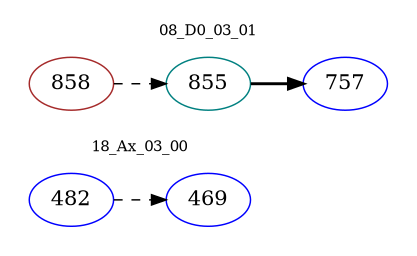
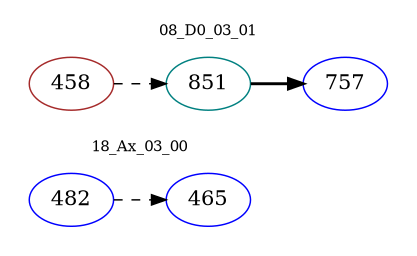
  digraph {
    rankdir=LR
    node [color=blue]
    edge [color=black style=dashed]
    n1 [label=482]
-   n2 [label=469]
-   n3 [color=brown label=858]
-   n4 [color=teal label=855]
+   n2 [label=465]
+   n3 [color=brown label=458]
+   n4 [color=teal label=851]
    n5 [label=757]
    subgraph cluster_1 {
      color=white
      fontsize=10
      label="18_Ax_03_00"
      n1
      n2
    }
    subgraph cluster_2 {
      color=white
      fontsize=10
      label="08_D0_03_01"
      n3
      n4
      n5
    }
    n1 -> n2
    n3 -> n4
    n4 -> n5 [style=bold]
  }
